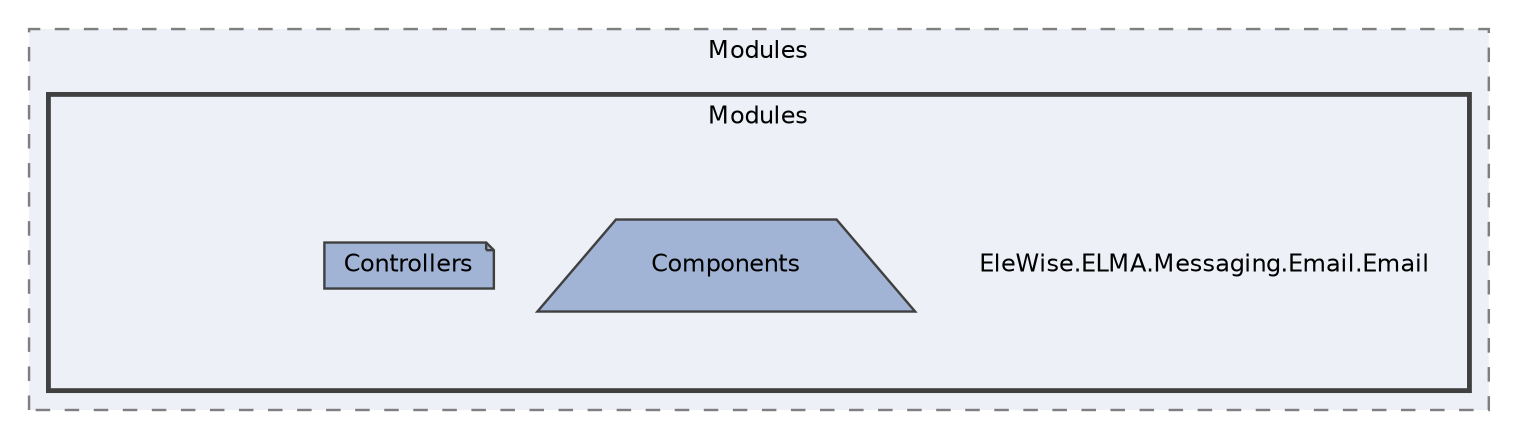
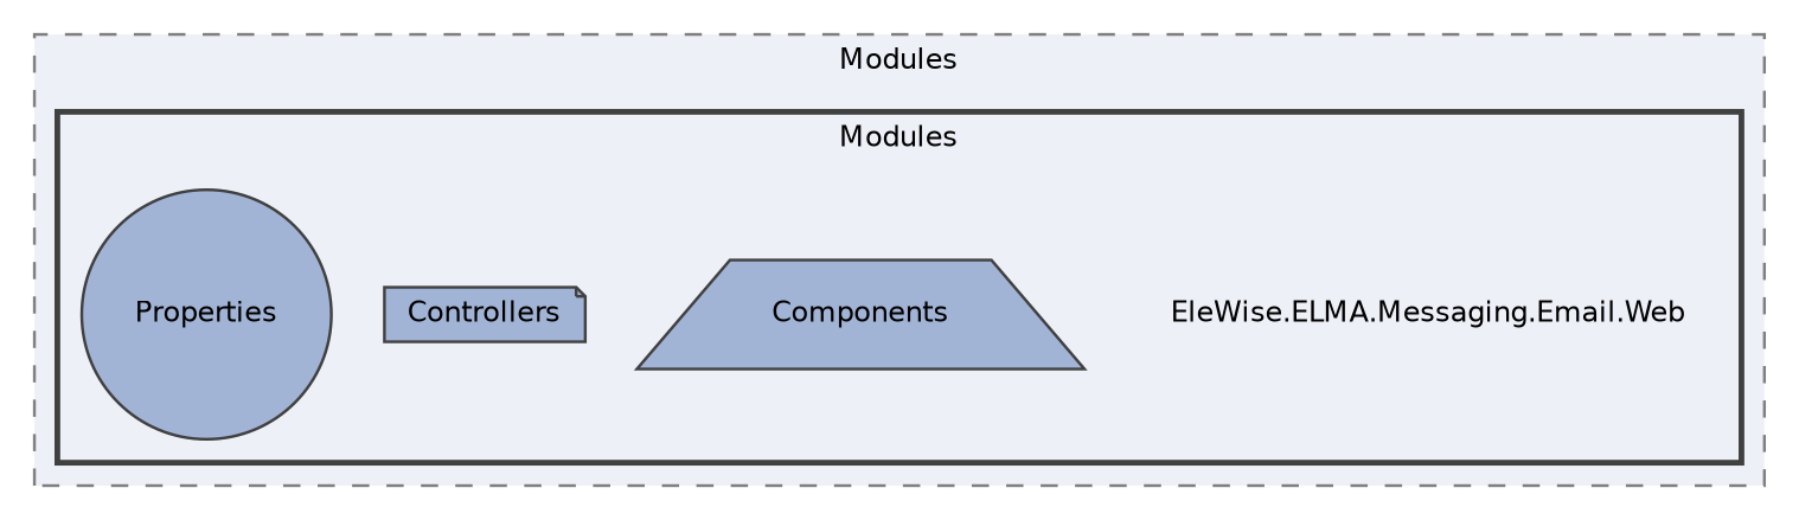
  digraph {
    compound=true
    node [fontname=Helvetica fontsize=10 color=grey25 fillcolor="#a2b4d6" style=filled]
-   n1 [height=0.2 label="EleWise.ELMA.Messaging.Email.Email" shape=plaintext width=0.4 color="" fillcolor="" style=""]
+   n1 [height=0.2 label="EleWise.ELMA.Messaging.Email.Web" shape=plaintext width=0.4 color="" fillcolor="" style=""]
    n2 [height=0.2 label=Components shape=trapezium width=0.4]
    n3 [height=0.2 label=Controllers shape=note width=0.4]
+   n4 [height=0.2 label=Properties shape=circle width=0.4]
    subgraph cluster_1 {
      bgcolor="#edf0f7"
      fontname=Helvetica
      fontsize=10
      label=Modules
      pencolor=grey50
      style="filled,dashed"
      subgraph cluster_2 {
        bgcolor="#edf0f7"
        fontname=Helvetica
        fontsize=10
        pencolor=grey25
        style="filled,bold"
        n1
        n2
        n3
+       n4
      }
    }
  }
